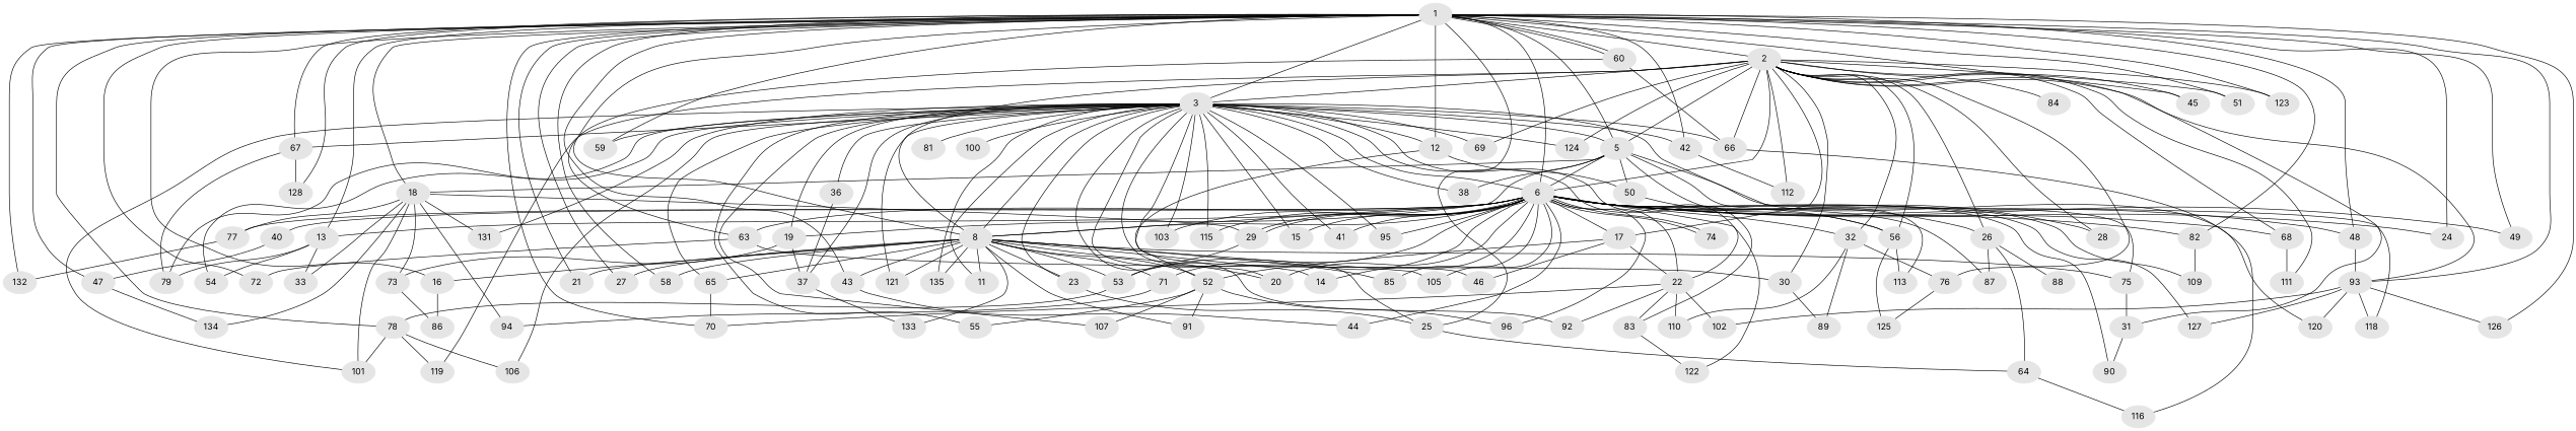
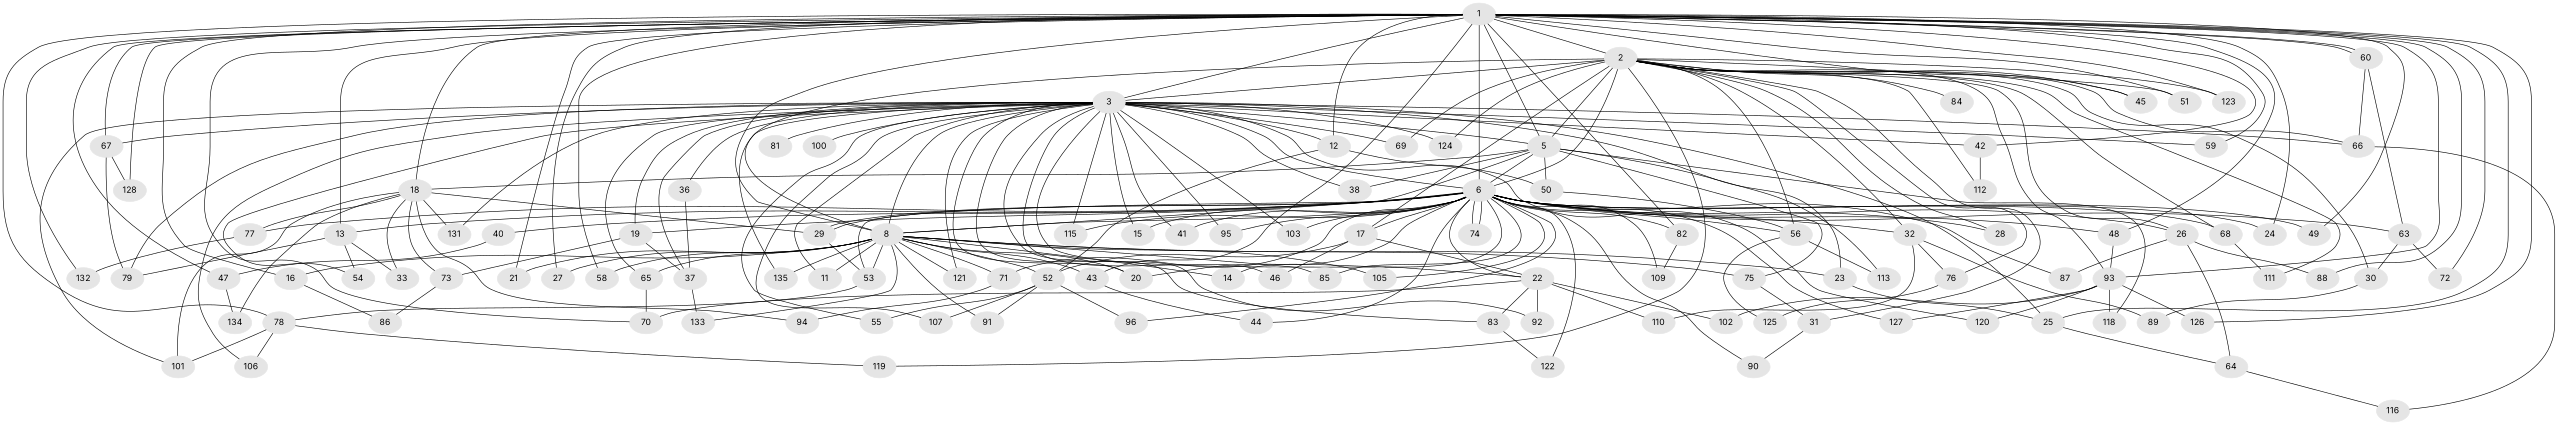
  graph {
    fontname=Inter
    node [color=gray90 fontname=Inter style=filled]
    edge [fontname=Inter]
    1 [super="+4"]
    2 [super="+9"]
    3 [super="+7"]
    5 [super="+98"]
    6 [super="+10"]
    8 [super="+61"]
    12 [super="+34"]
    13 [super="+30"]
    16
    18 [super="+39"]
    21
    24
    25 [super="+129"]
    27
    42
    43
    45
    47
    48
    49
    51
    58
    59
    60
    67 [super="+114"]
    70 [super="+108"]
    72
    78 [super="+117"]
    82
    88
    93 [super="+99"]
    123
    126
    128
    132
    17
    26
    28
    31
    32
    56 [super="+57"]
    66 [super="+97"]
    68
    69
    76
    n46 [label=30]
    84
    111
    112
    119
    124
    11
    15
    19 [super="+130"]
    20 [super="+136"]
    22 [super="+35"]
    23
    36
    37
    38
    41
    46
    54
    55
    65
    79
    81
    83
    92
    95
    100
    101
    103
    106
    107
    115
    120
    121
    131
    135
    50
    75
    113
    118
    14
    29
    40
    44
    53
    63 [super="+104"]
    71
    74
    77
    85
    87
    90
    96
    105
    109
    122
    127
    52 [super="+62"]
    91
    133
    33
    86
    73
    94
    134
    64
    102
    110
    89
    125
    116
    1 -- 2 [weight=4]
    1 -- 3 [weight=4]
    1 -- 5 [weight=2]
    1 -- 6 [weight=4]
    1 -- 8 [weight=2]
    1 -- 12 [weight=2]
    1 -- 13 [weight=2]
    1 -- 16
    1 -- 18
    1 -- 21
    1 -- 24
    1 -- 25
    1 -- 27
    1 -- 42
    1 -- 43
    1 -- 45
    1 -- 47
    1 -- 48
    1 -- 49
    1 -- 51
    1 -- 58
    1 -- 59
    1 -- 60
    1 -- 60
    1 -- 67
    1 -- 70
    1 -- 72
    1 -- 78
    1 -- 82
+   1 -- 88
    1 -- 93
    1 -- 123
    1 -- 126
    1 -- 128
    1 -- 132
    2 -- 3 [weight=4]
    2 -- 5 [weight=2]
    2 -- 6 [weight=4]
    2 -- 8 [weight=2]
    2 -- 45
    2 -- 51
    2 -- 93
    2 -- 123
    2 -- 17
    2 -- 26
    2 -- 28
    2 -- 31
    2 -- 32
    2 -- 56
    2 -- 66
    2 -- 68
    2 -- 69
    2 -- 76
    2 -- n46
    2 -- 84
    2 -- 111
    2 -- 112
    2 -- 119
    2 -- 124
    3 -- 5 [weight=2]
    3 -- 6 [weight=4]
    3 -- 8 [weight=2]
    3 -- 12
    3 -- 25
    3 -- 42
    3 -- 59
    3 -- 67
    3 -- 66
    3 -- 69
    3 -- 124
    3 -- 11
    3 -- 15
    3 -- 19
    3 -- 20
    3 -- 22
    3 -- 23
    3 -- 36
    3 -- 37
    3 -- 38
    3 -- 41
    3 -- 46
    3 -- 54
    3 -- 55
    3 -- 65
    3 -- 79
    3 -- 81 [weight=2]
    3 -- 83
    3 -- 92
    3 -- 95
    3 -- 100 [weight=2]
    3 -- 101
    3 -- 103
    3 -- 106
    3 -- 107
    3 -- 115
    3 -- 120
    3 -- 121
    3 -- 131
    3 -- 135
    5 -- 6 [weight=3]
    5 -- 8
    5 -- 18
    5 -- 38
    5 -- 50
    5 -- 75
    5 -- 113
    5 -- 118
    6 -- 8 [weight=2]
    6 -- 13
    6 -- 24
    6 -- 48
    6 -- 49
    6 -- 82
    6 -- 17
    6 -- 26
    6 -- 28
    6 -- 32
    6 -- 56
    6 -- 68
    6 -- 15
    6 -- 19
    6 -- 20
    6 -- 22
    6 -- 41
    6 -- 95
    6 -- 103
    6 -- 115
    6 -- 14
    6 -- 29
    6 -- 29
    6 -- 40 [weight=2]
    6 -- 44
    6 -- 53
    6 -- 63 [weight=2]
    6 -- 71
    6 -- 74
    6 -- 74
    6 -- 77
    6 -- 85
    6 -- 87
    6 -- 90
    6 -- 96
    6 -- 105
    6 -- 109
    6 -- 122
    6 -- 127
    8 -- 16
    8 -- 21
    8 -- 27
    8 -- 43
    8 -- 58
    8 -- 11
    8 -- 20
    8 -- 23
    8 -- 65
    8 -- 121
    8 -- 135
    8 -- 75
    8 -- 14
    8 -- 53
    8 -- 71
    8 -- 85
    8 -- 105
    8 -- 52
    8 -- 91
    8 -- 133
    12 -- 50
    12 -- 52
    13 -- 54
    13 -- 79
    13 -- 33
    16 -- 86
    18 -- 101
    18 -- 131
    18 -- 29
    18 -- 77
    18 -- 33
    18 -- 73
    18 -- 94
    18 -- 134
    25 -- 64
    42 -- 112
    43 -- 44
    47 -- 134
    48 -- 93
    60 -- 66
    60 -- 63
    67 -- 128
    67 -- 79
    78 -- 119
    78 -- 101
    78 -- 106
    82 -- 109
    93 -- 126
    93 -- 120
    93 -- 118
    93 -- 127
    93 -- 102
    17 -- 22
    17 -- 46
    17 -- 52
    26 -- 88
    26 -- 87
    26 -- 64
    31 -- 90
    32 -- 76
    32 -- 110
    32 -- 89
    56 -- 113
    56 -- 125
    66 -- 116
    68 -- 111
    76 -- 125
    n46 -- 89
    19 -- 37
    19 -- 73
    22 -- 70
    22 -- 83
    22 -- 92
    22 -- 102
    22 -- 110
    23 -- 25
    36 -- 37
    37 -- 133
    65 -- 70
    83 -- 122
    50 -- 56
    75 -- 31
    29 -- 53
    40 -- 47
    53 -- 78
    63 -- 72
    63 -- n46
    71 -- 94
    77 -- 132
    52 -- 55
    52 -- 107
    52 -- 96
    52 -- 91
    73 -- 86
    64 -- 116
  }
